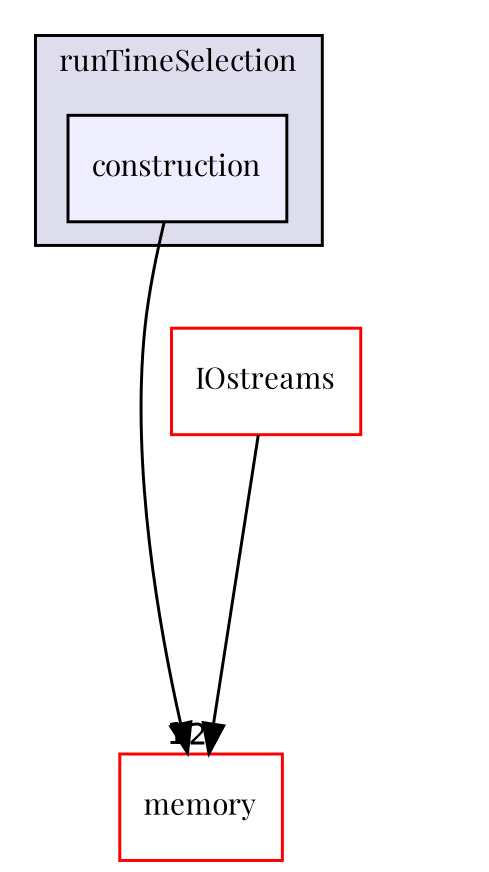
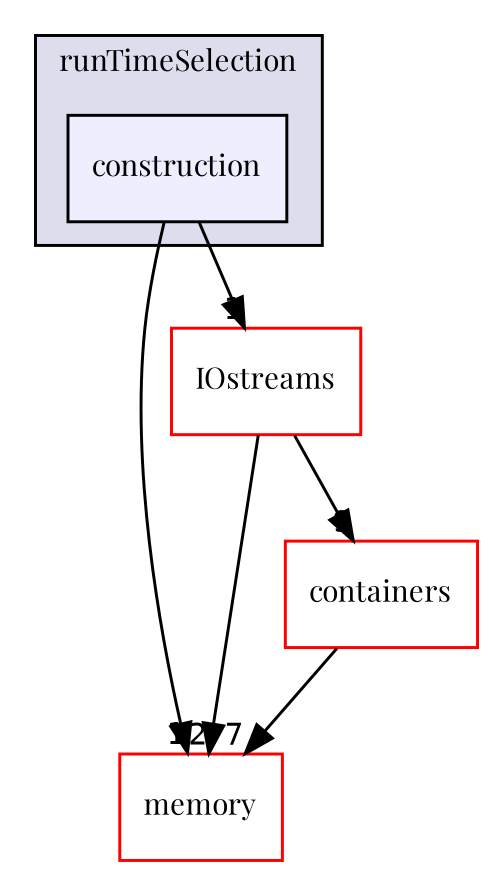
  digraph {
    compound=true
    fontname="Playfair Display"
    node [fontname="Playfair Display" fontsize=10 shape=box color=red]
    edge [fontname="Playfair Display" headlabel=1 labeldistance=1.5 labelfontname=Helvetica labelfontsize=10]
    n1 [fillcolor="#eeeeff" label=construction pencolor=black style=filled color=""]
    n2 [label=memory]
    n3 [label=IOstreams]
+   n4 [label=containers]
    subgraph cluster_1 {
      bgcolor="#ddddee"
      fontsize=10
      label=runTimeSelection
      pencolor=black
      n1
    }
    n1 -> n2
+   n1 -> n3
    n3 -> n2 [headlabel=2]
+   n3 -> n4 [headlabel=9]
+   n4 -> n2 [headlabel=7]
  }
